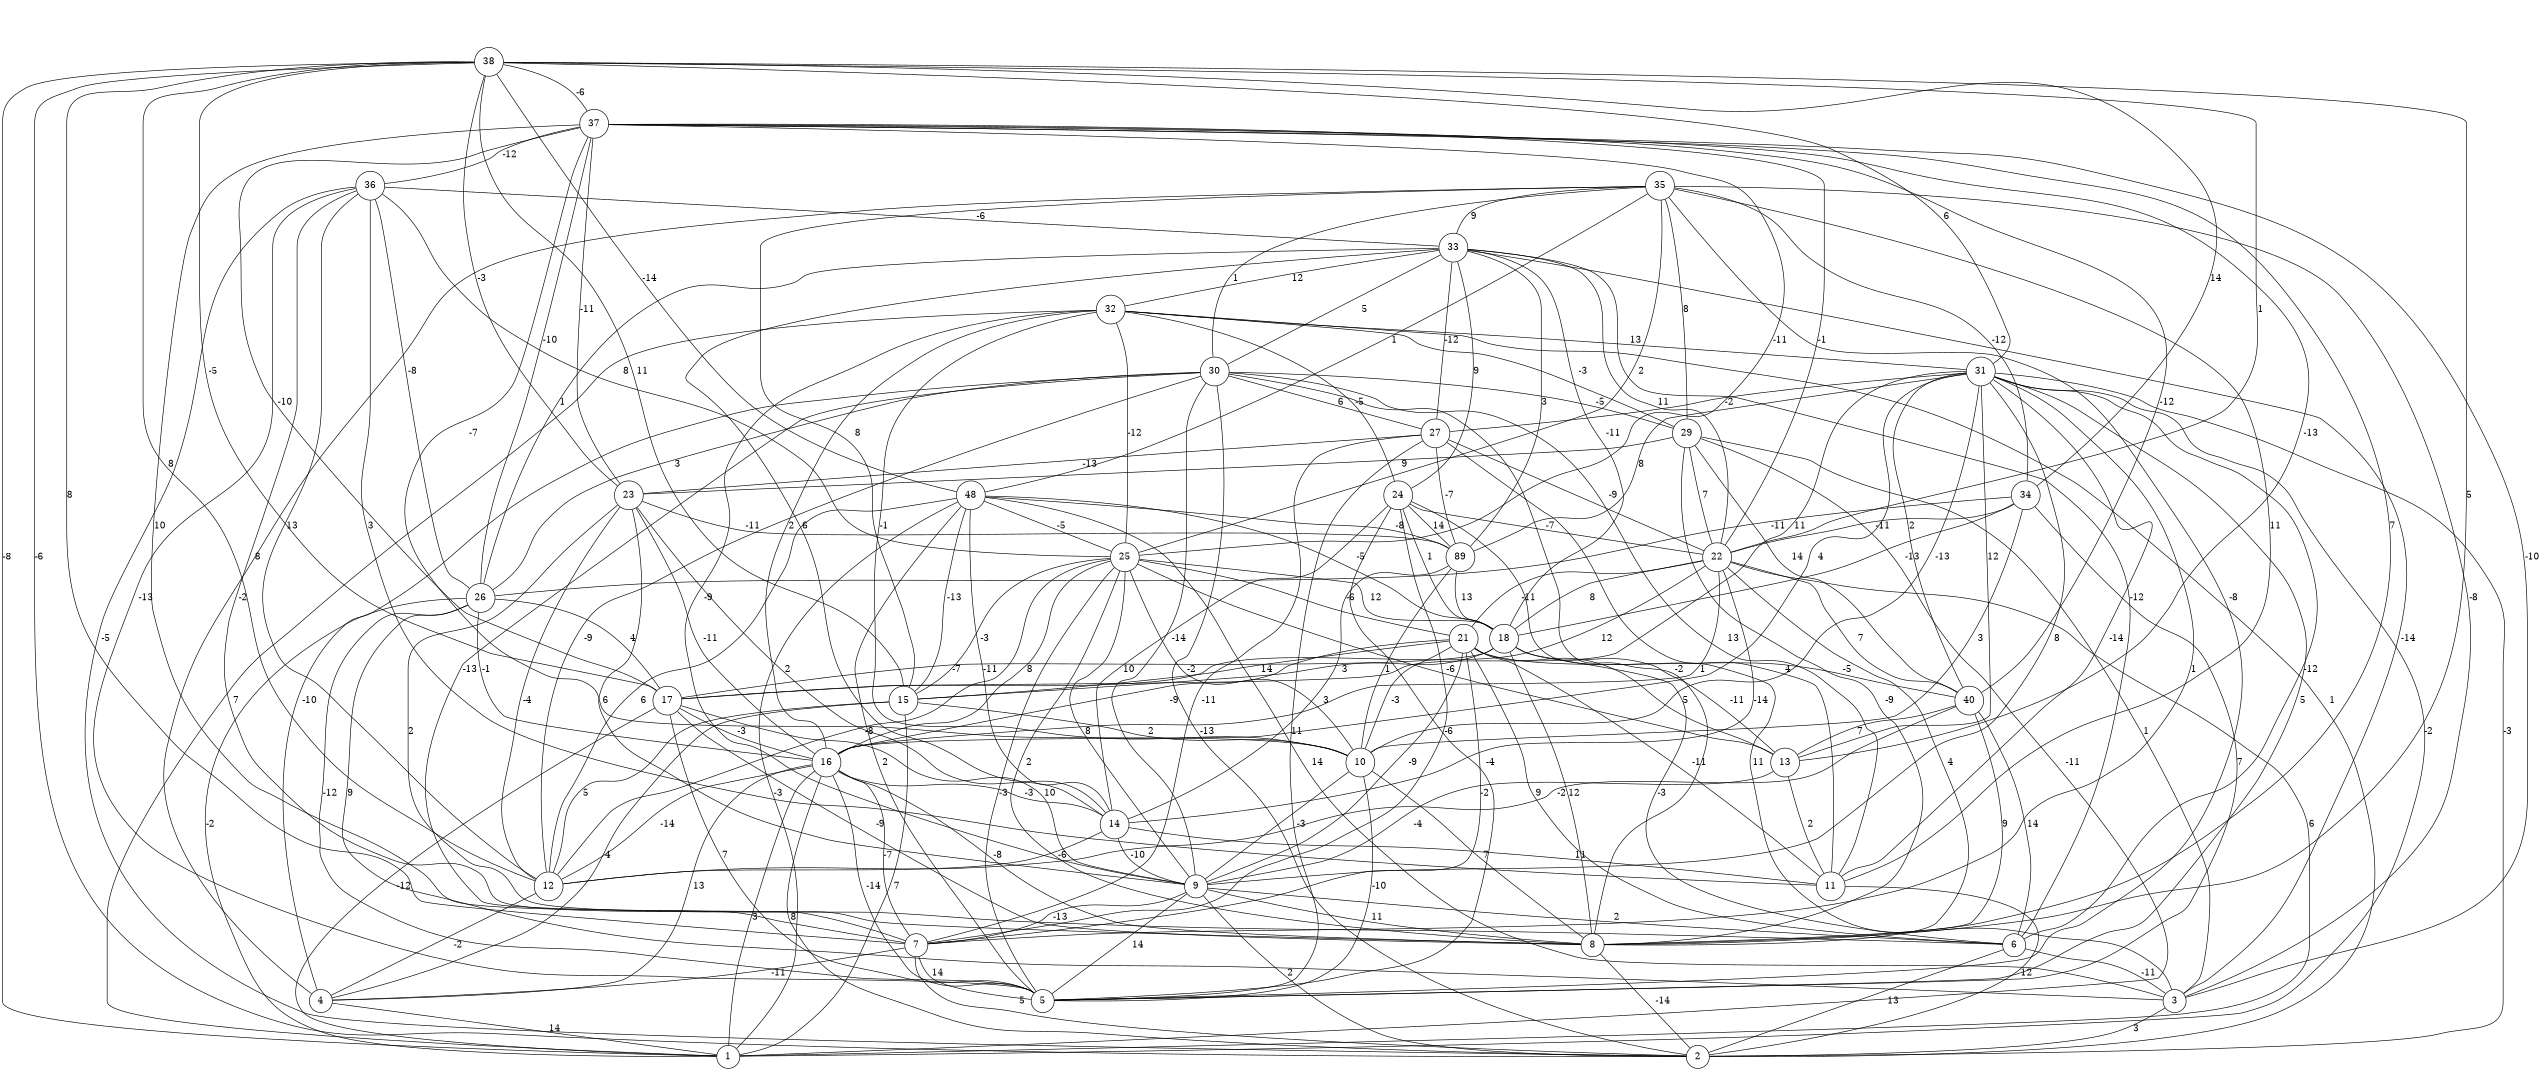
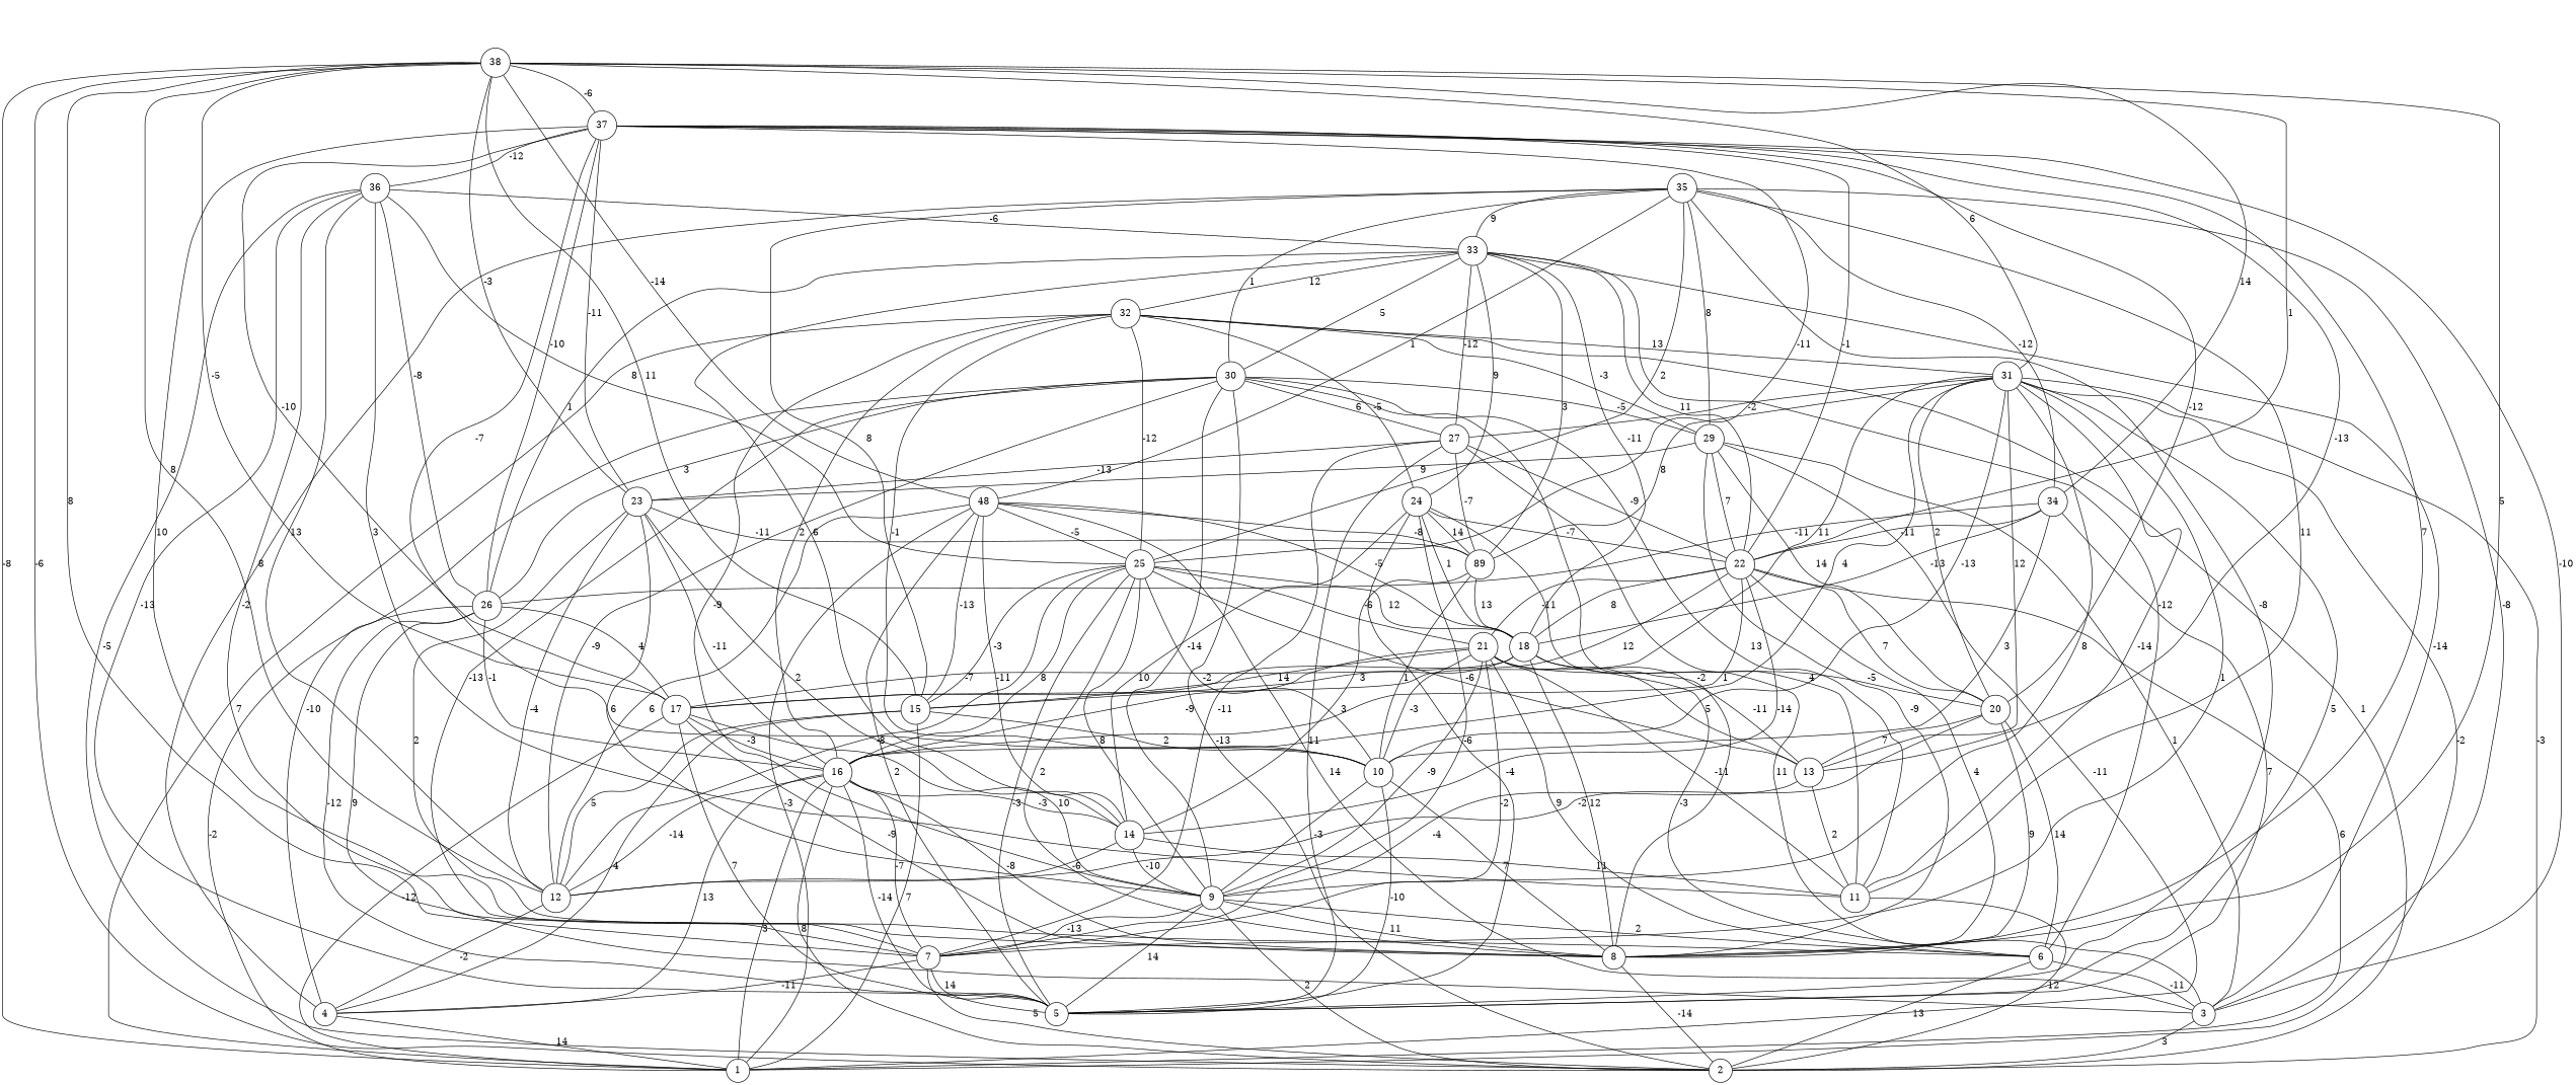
  graph {
    fontname="Helvetica,Arial,sans-serif"
    node [shape=circle]
    38
    1
    2
    7
    8
    12
    15
    17
    22
    23
    n11 [label=48]
    31
    34
    37
    5
    4
    10
    9
    16
-   20 [label=40]
+   20
    18
    14
    21
    6
    n25 [label=89]
    3
    25
    13
    11
    27
    26
    36
    33
    30
    24
    32
    29
    35
    38 -- 1 [label=-8]
    38 -- 2 [label=-6]
    38 -- 7 [label=8]
    38 -- 8 [label=5]
    38 -- 12 [label=8]
    38 -- 15 [label=11]
    38 -- 17 [label=-5]
    38 -- 22 [label=1]
    38 -- 23 [label=-3]
    38 -- n11 [label=-14]
    38 -- 31 [label=6]
    38 -- 34 [label=14]
    38 -- 37 [label=-6]
    7 -- 2 [label=5]
    7 -- 5 [label=14]
    7 -- 4 [label=-11]
    8 -- 2 [label=-14]
    12 -- 4 [label=-2]
    15 -- 1 [label=7]
    15 -- 12 [label=5]
    15 -- 4 [label=4]
    15 -- 10 [label=2]
    17 -- 1 [label=-12]
    17 -- 8 [label=-9]
    17 -- 5 [label=7]
    17 -- 9 [label=10]
    17 -- 16 [label=-3]
    22 -- 1 [label=6]
    22 -- 8 [label=4]
    22 -- 17 [label=12]
    22 -- 16 [label=1]
    22 -- 20 [label=7]
    22 -- 18 [label=8]
    22 -- 14 [label=-14]
    22 -- 21 [label=-11]
    23 -- 12 [label=-4]
    23 -- 9 [label=6]
    23 -- 16 [label=-11]
    23 -- 14 [label=2]
    23 -- 6 [label=2]
    23 -- n25 [label=-11]
    n11 -- 1 [label=-3]
    n11 -- 12 [label=6]
    n11 -- 15 [label=-13]
    n11 -- 5 [label=2]
    n11 -- 18 [label=-5]
    n11 -- 14 [label=-11]
    n11 -- n25 [label=-8]
    n11 -- 3 [label=14]
    n11 -- 25 [label=-5]
    31 -- 1 [label=-2]
    31 -- 2 [label=-3]
    31 -- 7 [label=1]
    31 -- 17 [label=11]
    31 -- 5 [label=5]
    31 -- 10 [label=-13]
    31 -- 9 [label=8]
    31 -- 16 [label=4]
    31 -- 20 [label=2]
-   31 -- 6 [label=-12]
    31 -- n25 [label=8]
    31 -- 13 [label=12]
    31 -- 11 [label=-14]
    31 -- 27 [label=-2]
    34 -- 22 [label=-11]
    34 -- 5 [label=7]
    34 -- 10 [label=3]
    34 -- 18 [label=-13]
    34 -- 26 [label=-11]
    37 -- 7 [label=10]
    37 -- 8 [label=7]
    37 -- 17 [label=-10]
    37 -- 22 [label=-1]
    37 -- 23 [label=-11]
    37 -- 10 [label=-7]
    37 -- 20 [label=-12]
    37 -- 3 [label=-10]
    37 -- 25 [label=-11]
    37 -- 13 [label=-13]
    37 -- 26 [label=-10]
    37 -- 36 [label=-12]
    4 -- 1 [label=14]
    10 -- 8 [label=7]
    10 -- 5 [label=-10]
    10 -- 9 [label=-3]
    9 -- 2 [label=2]
    9 -- 7 [label=-13]
    9 -- 8 [label=11]
    9 -- 5 [label=14]
    9 -- 6 [label=2]
    16 -- 1 [label=3]
    16 -- 2 [label=8]
    16 -- 7 [label=-7]
    16 -- 8 [label=-8]
    16 -- 12 [label=-14]
    16 -- 5 [label=-14]
    16 -- 4 [label=13]
    16 -- 14 [label=-3]
    20 -- 8 [label=9]
    20 -- 12 [label=-2]
    20 -- 6 [label=14]
    20 -- 13 [label=7]
    18 -- 8 [label=12]
    18 -- 15 [label=3]
    18 -- 17 [label=-7]
    18 -- 6 [label=-3]
    18 -- 13 [label=-11]
    14 -- 12 [label=-6]
    14 -- 9 [label=-10]
    14 -- 11 [label=11]
    21 -- 7 [label=-2]
    21 -- 15 [label=14]
    21 -- 10 [label=-3]
    21 -- 9 [label=-9]
    21 -- 16 [label=-9]
    21 -- 20 [label=-5]
    21 -- 6 [label=9]
    21 -- 13 [label=5]
    21 -- 11 [label=-11]
    6 -- 2 [label=13]
    6 -- 3 [label=-11]
    n25 -- 10 [label=1]
    n25 -- 18 [label=13]
    n25 -- 14 [label=3]
    3 -- 2 [label=3]
    25 -- 8 [label=2]
    25 -- 12 [label=-8]
    25 -- 15 [label=-3]
    25 -- 5 [label=-3]
    25 -- 10 [label=-2]
    25 -- 9 [label=8]
    25 -- 16 [label=8]
    25 -- 18 [label=12]
    25 -- 21 [label=-6]
    25 -- 13 [label=-6]
    13 -- 9 [label=-4]
    13 -- 11 [label=2]
    11 -- 2 [label=12]
    27 -- 7 [label=-11]
    27 -- 22 [label=-9]
    27 -- 23 [label=-13]
    27 -- 5 [label=11]
    27 -- n25 [label=-7]
    27 -- 11 [label=4]
    26 -- 1 [label=-2]
    26 -- 17 [label=4]
    26 -- 5 [label=-12]
    26 -- 16 [label=-1]
    26 -- 3 [label=9]
    36 -- 2 [label=-5]
    36 -- 8 [label=8]
    36 -- 12 [label=13]
    36 -- 5 [label=-13]
    36 -- 25 [label=8]
    36 -- 11 [label=3]
    36 -- 26 [label=-8]
    36 -- 33 [label=-6]
    33 -- 22 [label=11]
    33 -- 18 [label=-11]
    33 -- 14 [label=6]
    33 -- 6 [label=-12]
    33 -- n25 [label=3]
    33 -- 3 [label=-14]
    33 -- 27 [label=-12]
    33 -- 26 [label=1]
    33 -- 30 [label=5]
    33 -- 24 [label=9]
    33 -- 32 [label=12]
    30 -- 2 [label=-13]
    30 -- 7 [label=-13]
    30 -- 8 [label=-2]
    30 -- 12 [label=-9]
    30 -- 4 [label=-10]
    30 -- 9 [label=-14]
    30 -- 11 [label=13]
    30 -- 27 [label=6]
    30 -- 26 [label=3]
    30 -- 29 [label=-5]
    24 -- 7 [label=-6]
    24 -- 22 [label=-7]
    24 -- 5 [label=-4]
    24 -- 18 [label=1]
    24 -- 14 [label=10]
    24 -- n25 [label=14]
    24 -- 3 [label=11]
    32 -- 1 [label=7]
    32 -- 2 [label=1]
    32 -- 31 [label=13]
    32 -- 10 [label=-1]
    32 -- 9 [label=-9]
    32 -- 16 [label=2]
    32 -- 25 [label=-12]
    32 -- 24 [label=-5]
    32 -- 29 [label=-3]
    29 -- 1 [label=-11]
    29 -- 8 [label=-9]
    29 -- 22 [label=7]
    29 -- 23 [label=9]
    29 -- 20 [label=14]
    29 -- 3 [label=1]
    35 -- 15 [label=8]
    35 -- n11 [label=1]
    35 -- 34 [label=-12]
    35 -- 5 [label=-8]
    35 -- 4 [label=-2]
    35 -- 3 [label=-8]
    35 -- 25 [label=2]
    35 -- 11 [label=11]
    35 -- 33 [label=9]
    35 -- 30 [label=1]
    35 -- 29 [label=8]
  }
